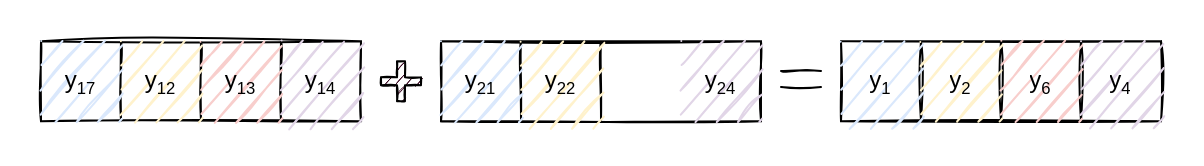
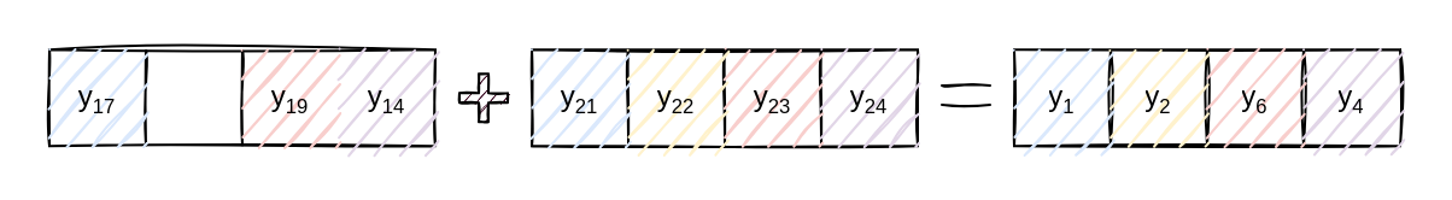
  <mxCell id="0" />
  <mxCell id="1" parent="0" />
  <mxCell id="2" value="" style="shape=table;startSize=0;container=1;collapsible=0;childLayout=tableLayout;rounded=1;shadow=0;sketch=1;strokeWidth=1;" vertex="1" parent="1"><mxGeometry x="20" y="20.13" width="160" height="40" as="geometry" /></mxCell>
  <mxCell id="3" value="" style="shape=partialRectangle;collapsible=0;dropTarget=0;pointerEvents=0;fillColor=none;top=0;left=0;bottom=0;right=0;points=[[0,0.5],[1,0.5]];portConstraint=eastwest;rounded=1;shadow=0;sketch=1;strokeWidth=1;" vertex="1" parent="2"><mxGeometry width="160" height="40" as="geometry" /></mxCell>
  <mxCell id="4" value="y&lt;span style=&quot;font-size: 10px&quot;&gt;&lt;sub&gt;17&lt;/sub&gt;&lt;/span&gt;" style="shape=partialRectangle;html=1;whiteSpace=wrap;connectable=0;overflow=hidden;fillColor=#dae8fc;top=0;left=0;bottom=0;right=0;pointerEvents=1;rounded=1;shadow=0;sketch=1;strokeWidth=2;strokeColor=#6c8ebf;" vertex="1" parent="3"><mxGeometry width="40" height="40" as="geometry"><mxRectangle width="40" height="40" as="alternateBounds" /></mxGeometry></mxCell>
- <mxCell id="5" value="y&lt;span style=&quot;font-size: 10px&quot;&gt;&lt;sub&gt;12&lt;/sub&gt;&lt;/span&gt;" style="shape=partialRectangle;html=1;whiteSpace=wrap;connectable=0;overflow=hidden;fillColor=#fff2cc;top=0;left=0;bottom=0;right=0;pointerEvents=1;rounded=1;shadow=0;sketch=1;strokeWidth=2;strokeColor=#d6b656;" vertex="1" parent="3"><mxGeometry x="40" width="40" height="40" as="geometry"><mxRectangle width="40" height="40" as="alternateBounds" /></mxGeometry></mxCell>
- <mxCell id="6" value="y&lt;span style=&quot;font-size: 10px&quot;&gt;&lt;sub&gt;13&lt;/sub&gt;&lt;/span&gt;" style="shape=partialRectangle;html=1;whiteSpace=wrap;connectable=0;overflow=hidden;fillColor=#f8cecc;top=0;left=0;bottom=0;right=0;pointerEvents=1;rounded=1;shadow=0;sketch=1;strokeWidth=2;strokeColor=#b85450;" vertex="1" parent="3"><mxGeometry x="80" width="40" height="40" as="geometry"><mxRectangle width="40" height="40" as="alternateBounds" /></mxGeometry></mxCell>
+ <mxCell id="6" value="y&lt;span style=&quot;font-size: 10px&quot;&gt;&lt;sub&gt;19&lt;/sub&gt;&lt;/span&gt;" style="shape=partialRectangle;html=1;whiteSpace=wrap;connectable=0;overflow=hidden;fillColor=#f8cecc;top=0;left=0;bottom=0;right=0;pointerEvents=1;rounded=1;shadow=0;sketch=1;strokeWidth=2;strokeColor=#b85450;" vertex="1" parent="3"><mxGeometry x="80" width="40" height="40" as="geometry"><mxRectangle width="40" height="40" as="alternateBounds" /></mxGeometry></mxCell>
  <mxCell id="7" value="y&lt;span style=&quot;font-size: 10px&quot;&gt;&lt;sub&gt;14&lt;/sub&gt;&lt;/span&gt;" style="shape=partialRectangle;html=1;whiteSpace=wrap;connectable=0;overflow=hidden;fillColor=#e1d5e7;top=0;left=0;bottom=0;right=0;pointerEvents=1;rounded=1;shadow=0;sketch=1;strokeWidth=2;strokeColor=#9673a6;" vertex="1" parent="3"><mxGeometry x="120" width="40" height="40" as="geometry"><mxRectangle width="40" height="40" as="alternateBounds" /></mxGeometry></mxCell>
  <mxCell id="8" value="" style="shape=table;startSize=0;container=1;collapsible=0;childLayout=tableLayout;rounded=1;shadow=0;sketch=1;strokeWidth=1;" vertex="1" parent="1"><mxGeometry x="220" y="20.13" width="160" height="40" as="geometry" /></mxCell>
  <mxCell id="9" value="" style="shape=partialRectangle;collapsible=0;dropTarget=0;pointerEvents=0;fillColor=none;top=0;left=0;bottom=0;right=0;points=[[0,0.5],[1,0.5]];portConstraint=eastwest;rounded=1;shadow=0;sketch=1;strokeWidth=1;" vertex="1" parent="8"><mxGeometry width="160" height="40" as="geometry" /></mxCell>
  <mxCell id="10" value="y&lt;span style=&quot;font-size: 10px&quot;&gt;&lt;sub&gt;21&lt;/sub&gt;&lt;/span&gt;" style="shape=partialRectangle;html=1;whiteSpace=wrap;connectable=0;overflow=hidden;fillColor=#dae8fc;top=0;left=0;bottom=0;right=0;pointerEvents=1;rounded=1;shadow=0;sketch=1;strokeWidth=2;strokeColor=#6c8ebf;" vertex="1" parent="9"><mxGeometry width="40" height="40" as="geometry"><mxRectangle width="40" height="40" as="alternateBounds" /></mxGeometry></mxCell>
  <mxCell id="11" value="y&lt;span style=&quot;font-size: 10px&quot;&gt;&lt;sub&gt;22&lt;/sub&gt;&lt;/span&gt;" style="shape=partialRectangle;html=1;whiteSpace=wrap;connectable=0;overflow=hidden;fillColor=#fff2cc;top=0;left=0;bottom=0;right=0;pointerEvents=1;rounded=1;shadow=0;sketch=1;strokeWidth=2;strokeColor=#d6b656;" vertex="1" parent="9"><mxGeometry x="40" width="40" height="40" as="geometry"><mxRectangle width="40" height="40" as="alternateBounds" /></mxGeometry></mxCell>
+ <mxCell id="12" value="y&lt;span style=&quot;font-size: 10px&quot;&gt;&lt;sub&gt;23&lt;/sub&gt;&lt;/span&gt;" style="shape=partialRectangle;html=1;whiteSpace=wrap;connectable=0;overflow=hidden;fillColor=#f8cecc;top=0;left=0;bottom=0;right=0;pointerEvents=1;rounded=1;shadow=0;sketch=1;strokeWidth=2;strokeColor=#b85450;" vertex="1" parent="9"><mxGeometry x="80" width="40" height="40" as="geometry"><mxRectangle width="40" height="40" as="alternateBounds" /></mxGeometry></mxCell>
  <mxCell id="13" value="y&lt;span style=&quot;font-size: 10px&quot;&gt;&lt;sub&gt;24&lt;/sub&gt;&lt;/span&gt;" style="shape=partialRectangle;html=1;whiteSpace=wrap;connectable=0;overflow=hidden;fillColor=#e1d5e7;top=0;left=0;bottom=0;right=0;pointerEvents=1;rounded=1;shadow=0;sketch=1;strokeWidth=2;strokeColor=#9673a6;" vertex="1" parent="9"><mxGeometry x="120" width="40" height="40" as="geometry"><mxRectangle width="40" height="40" as="alternateBounds" /></mxGeometry></mxCell>
  <mxCell id="14" value="" style="shape=cross;whiteSpace=wrap;html=1;fillColor=#33001A;sketch=1;" vertex="1" parent="1"><mxGeometry x="190" y="30.13" width="20" height="20" as="geometry" /></mxCell>
  <mxCell id="15" value="" style="endArrow=none;html=1;rounded=0;sketch=1;" edge="1" parent="1"><mxGeometry width="50" height="50" relative="1" as="geometry"><mxPoint x="390" y="35" as="sourcePoint" /><mxPoint x="410" y="35" as="targetPoint" /></mxGeometry></mxCell>
  <mxCell id="16" value="" style="endArrow=none;html=1;rounded=0;sketch=1;" edge="1" parent="1"><mxGeometry width="50" height="50" relative="1" as="geometry"><mxPoint x="390" y="43" as="sourcePoint" /><mxPoint x="410" y="43" as="targetPoint" /></mxGeometry></mxCell>
  <mxCell id="17" value="" style="shape=table;startSize=0;container=1;collapsible=0;childLayout=tableLayout;rounded=1;shadow=0;sketch=1;strokeWidth=1;" vertex="1" parent="1"><mxGeometry x="420" y="20.13" width="160" height="40" as="geometry" /></mxCell>
  <mxCell id="18" value="" style="shape=partialRectangle;collapsible=0;dropTarget=0;pointerEvents=0;fillColor=none;top=0;left=0;bottom=0;right=0;points=[[0,0.5],[1,0.5]];portConstraint=eastwest;rounded=1;shadow=0;sketch=1;strokeWidth=1;" vertex="1" parent="17"><mxGeometry width="160" height="40" as="geometry" /></mxCell>
  <mxCell id="19" value="y&lt;span style=&quot;font-size: 10px&quot;&gt;&lt;sub&gt;1&lt;/sub&gt;&lt;/span&gt;" style="shape=partialRectangle;html=1;whiteSpace=wrap;connectable=0;overflow=hidden;fillColor=#dae8fc;top=0;left=0;bottom=0;right=0;pointerEvents=1;rounded=1;shadow=0;sketch=1;strokeWidth=2;strokeColor=#6c8ebf;" vertex="1" parent="18"><mxGeometry width="40" height="40" as="geometry"><mxRectangle width="40" height="40" as="alternateBounds" /></mxGeometry></mxCell>
  <mxCell id="20" value="y&lt;span style=&quot;font-size: 10px&quot;&gt;&lt;sub&gt;2&lt;/sub&gt;&lt;/span&gt;" style="shape=partialRectangle;html=1;whiteSpace=wrap;connectable=0;overflow=hidden;fillColor=#fff2cc;top=0;left=0;bottom=0;right=0;pointerEvents=1;rounded=1;shadow=0;sketch=1;strokeWidth=2;strokeColor=#d6b656;" vertex="1" parent="18"><mxGeometry x="40" width="40" height="40" as="geometry"><mxRectangle width="40" height="40" as="alternateBounds" /></mxGeometry></mxCell>
  <mxCell id="21" value="y&lt;span style=&quot;font-size: 10px&quot;&gt;&lt;sub&gt;6&lt;/sub&gt;&lt;/span&gt;" style="shape=partialRectangle;html=1;whiteSpace=wrap;connectable=0;overflow=hidden;fillColor=#f8cecc;top=0;left=0;bottom=0;right=0;pointerEvents=1;rounded=1;shadow=0;sketch=1;strokeWidth=2;strokeColor=#b85450;" vertex="1" parent="18"><mxGeometry x="80" width="40" height="40" as="geometry"><mxRectangle width="40" height="40" as="alternateBounds" /></mxGeometry></mxCell>
  <mxCell id="22" value="y&lt;span style=&quot;font-size: 10px&quot;&gt;&lt;sub&gt;4&lt;/sub&gt;&lt;/span&gt;" style="shape=partialRectangle;html=1;whiteSpace=wrap;connectable=0;overflow=hidden;fillColor=#e1d5e7;top=0;left=0;bottom=0;right=0;pointerEvents=1;rounded=1;shadow=0;sketch=1;strokeWidth=2;strokeColor=#9673a6;" vertex="1" parent="18"><mxGeometry x="120" width="40" height="40" as="geometry"><mxRectangle width="40" height="40" as="alternateBounds" /></mxGeometry></mxCell>
